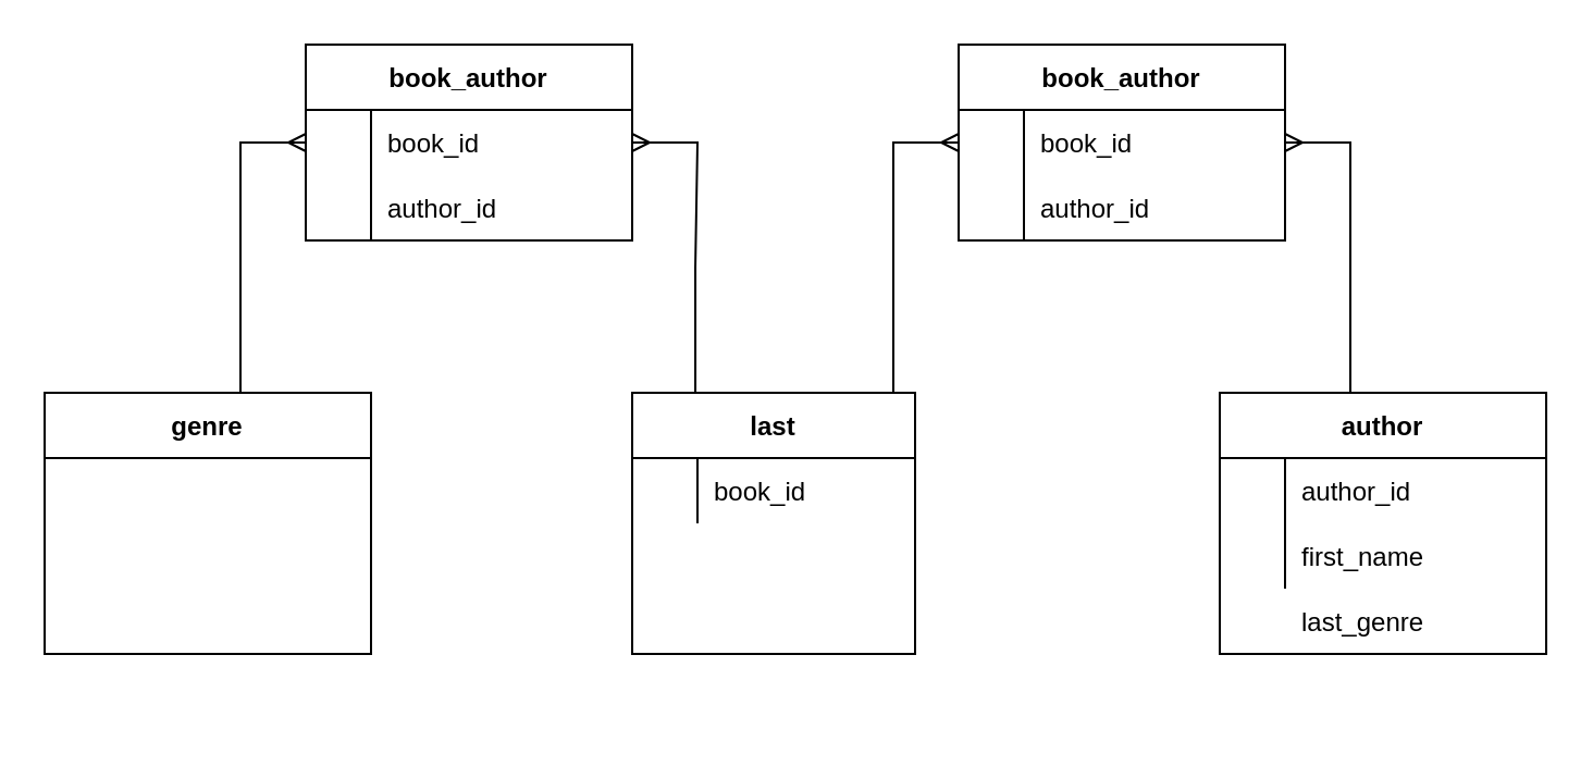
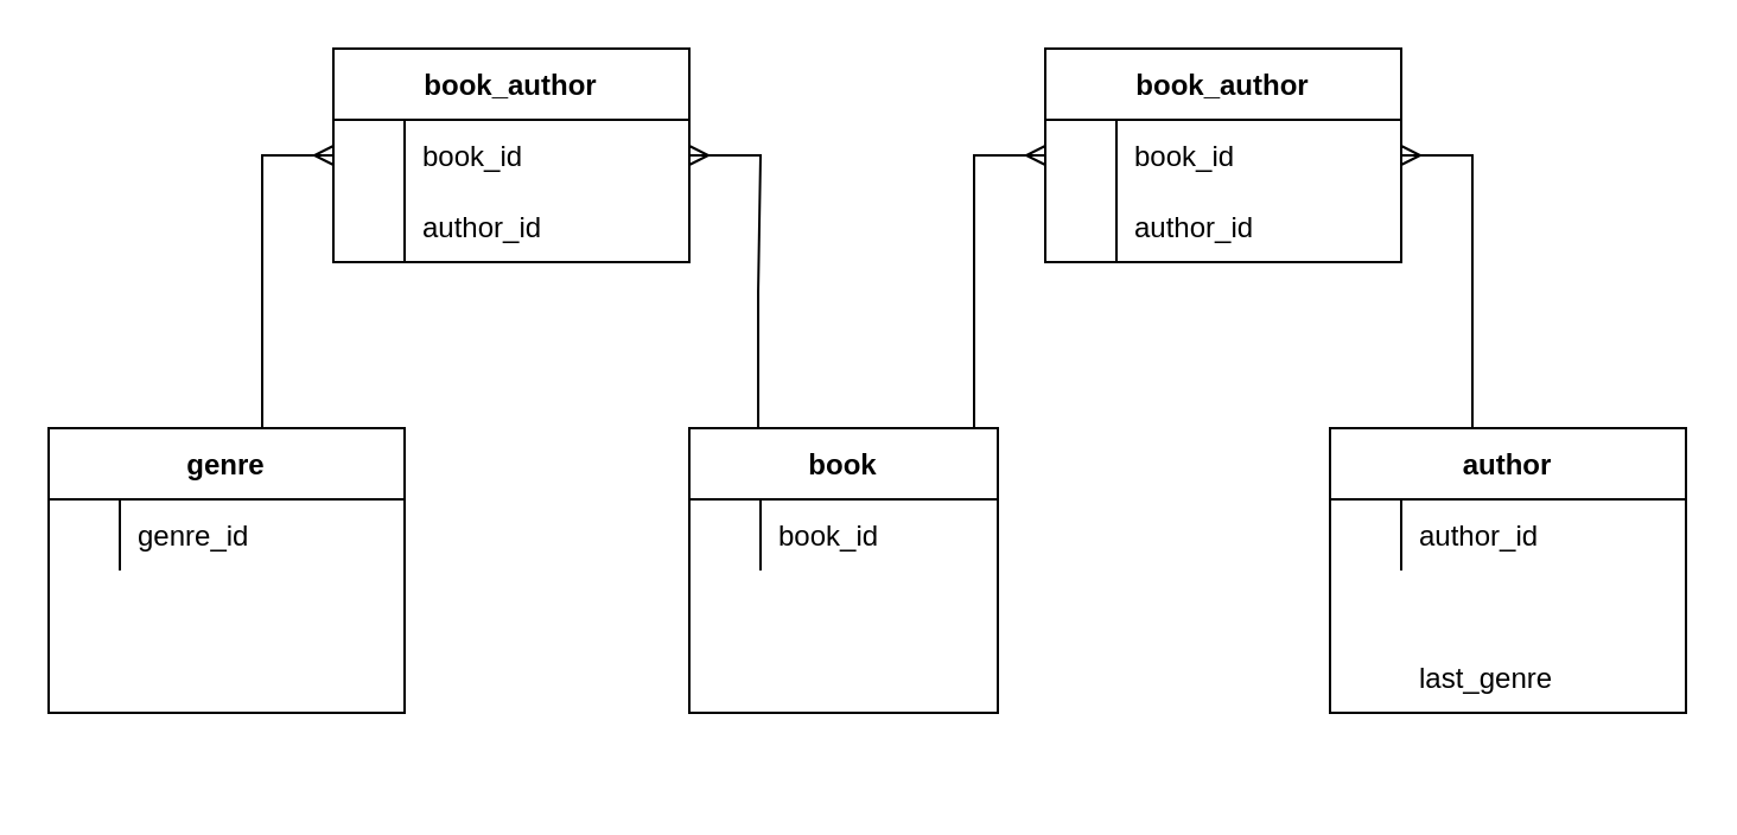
  <mxCell id="0" />
  <mxCell id="1" parent="0" />
- <mxCell id="2" value="last" style="shape=table;startSize=30;container=1;collapsible=1;childLayout=tableLayout;fixedRows=1;rowLines=0;fontStyle=1;align=center;resizeLast=1;" parent="1" vertex="1"><mxGeometry x="290" y="180" width="130" height="120" as="geometry" /></mxCell>
+ <mxCell id="2" value="book" style="shape=table;startSize=30;container=1;collapsible=1;childLayout=tableLayout;fixedRows=1;rowLines=0;fontStyle=1;align=center;resizeLast=1;" parent="1" vertex="1"><mxGeometry x="290" y="180" width="130" height="120" as="geometry" /></mxCell>
  <mxCell id="3" value="" style="shape=partialRectangle;collapsible=0;dropTarget=0;pointerEvents=0;fillColor=none;top=0;left=0;bottom=0;right=0;points=[[0,0.5],[1,0.5]];portConstraint=eastwest;" parent="2" vertex="1"><mxGeometry y="30" width="130" height="30" as="geometry" /></mxCell>
  <mxCell id="4" value="" style="shape=partialRectangle;connectable=0;fillColor=none;top=0;left=0;bottom=0;right=0;editable=1;overflow=hidden;" parent="3" vertex="1"><mxGeometry width="30" height="30" as="geometry"><mxRectangle width="30" height="30" as="alternateBounds" /></mxGeometry></mxCell>
  <mxCell id="5" value="book_id" style="shape=partialRectangle;connectable=0;fillColor=none;top=0;left=0;bottom=0;right=0;align=left;spacingLeft=6;overflow=hidden;" parent="3" vertex="1"><mxGeometry x="30" width="100" height="30" as="geometry"><mxRectangle width="100" height="30" as="alternateBounds" /></mxGeometry></mxCell>
  <mxCell id="6" value="" style="shape=partialRectangle;collapsible=0;dropTarget=0;pointerEvents=0;fillColor=none;top=0;left=0;bottom=0;right=0;points=[[0,0.5],[1,0.5]];portConstraint=eastwest;" parent="2" vertex="1"><mxGeometry y="60" width="130" height="30" as="geometry" /></mxCell>
  <mxCell id="7" value="" style="shape=partialRectangle;connectable=0;fillColor=none;top=0;left=0;bottom=0;right=0;editable=1;overflow=hidden;" parent="6" vertex="1"><mxGeometry width="30" height="30" as="geometry"><mxRectangle width="30" height="30" as="alternateBounds" /></mxGeometry></mxCell>
  <mxCell id="8" value="" style="shape=partialRectangle;collapsible=0;dropTarget=0;pointerEvents=0;fillColor=none;top=0;left=0;bottom=0;right=0;points=[[0,0.5],[1,0.5]];portConstraint=eastwest;" parent="2" vertex="1"><mxGeometry y="90" width="130" height="30" as="geometry" /></mxCell>
  <mxCell id="9" value="" style="shape=partialRectangle;connectable=0;fillColor=none;top=0;left=0;bottom=0;right=0;editable=1;overflow=hidden;" parent="8" vertex="1"><mxGeometry width="30" height="30" as="geometry"><mxRectangle width="30" height="30" as="alternateBounds" /></mxGeometry></mxCell>
  <mxCell id="10" value="book_author" style="shape=table;startSize=30;container=1;collapsible=1;childLayout=tableLayout;fixedRows=1;rowLines=0;fontStyle=1;align=center;resizeLast=1;" parent="1" vertex="1"><mxGeometry x="440" y="20" width="150" height="90" as="geometry" /></mxCell>
  <mxCell id="11" value="" style="shape=partialRectangle;collapsible=0;dropTarget=0;pointerEvents=0;fillColor=none;top=0;left=0;bottom=0;right=0;points=[[0,0.5],[1,0.5]];portConstraint=eastwest;" parent="10" vertex="1"><mxGeometry y="30" width="150" height="30" as="geometry" /></mxCell>
  <mxCell id="12" value="" style="shape=partialRectangle;connectable=0;fillColor=none;top=0;left=0;bottom=0;right=0;editable=1;overflow=hidden;" parent="11" vertex="1"><mxGeometry width="30" height="30" as="geometry"><mxRectangle width="30" height="30" as="alternateBounds" /></mxGeometry></mxCell>
  <mxCell id="13" value="book_id" style="shape=partialRectangle;connectable=0;fillColor=none;top=0;left=0;bottom=0;right=0;align=left;spacingLeft=6;overflow=hidden;" parent="11" vertex="1"><mxGeometry x="30" width="120" height="30" as="geometry"><mxRectangle width="120" height="30" as="alternateBounds" /></mxGeometry></mxCell>
  <mxCell id="14" value="" style="shape=partialRectangle;collapsible=0;dropTarget=0;pointerEvents=0;fillColor=none;top=0;left=0;bottom=0;right=0;points=[[0,0.5],[1,0.5]];portConstraint=eastwest;" parent="10" vertex="1"><mxGeometry y="60" width="150" height="30" as="geometry" /></mxCell>
  <mxCell id="15" value="" style="shape=partialRectangle;connectable=0;fillColor=none;top=0;left=0;bottom=0;right=0;editable=1;overflow=hidden;" parent="14" vertex="1"><mxGeometry width="30" height="30" as="geometry"><mxRectangle width="30" height="30" as="alternateBounds" /></mxGeometry></mxCell>
  <mxCell id="16" value="author_id" style="shape=partialRectangle;connectable=0;fillColor=none;top=0;left=0;bottom=0;right=0;align=left;spacingLeft=6;overflow=hidden;" parent="14" vertex="1"><mxGeometry x="30" width="120" height="30" as="geometry"><mxRectangle width="120" height="30" as="alternateBounds" /></mxGeometry></mxCell>
  <mxCell id="17" value="author" style="shape=table;startSize=30;container=1;collapsible=1;childLayout=tableLayout;fixedRows=1;rowLines=0;fontStyle=1;align=center;resizeLast=1;" vertex="1" parent="1"><mxGeometry x="560" y="180" width="150" height="120" as="geometry" /></mxCell>
  <mxCell id="18" value="" style="shape=partialRectangle;collapsible=0;dropTarget=0;pointerEvents=0;fillColor=none;top=0;left=0;bottom=0;right=0;points=[[0,0.5],[1,0.5]];portConstraint=eastwest;" vertex="1" parent="17"><mxGeometry y="30" width="150" height="30" as="geometry" /></mxCell>
  <mxCell id="19" value="" style="shape=partialRectangle;connectable=0;fillColor=none;top=0;left=0;bottom=0;right=0;editable=1;overflow=hidden;" vertex="1" parent="18"><mxGeometry width="30" height="30" as="geometry"><mxRectangle width="30" height="30" as="alternateBounds" /></mxGeometry></mxCell>
  <mxCell id="20" value="author_id" style="shape=partialRectangle;connectable=0;fillColor=none;top=0;left=0;bottom=0;right=0;align=left;spacingLeft=6;overflow=hidden;" vertex="1" parent="18"><mxGeometry x="30" width="120" height="30" as="geometry"><mxRectangle width="120" height="30" as="alternateBounds" /></mxGeometry></mxCell>
  <mxCell id="21" value="" style="shape=partialRectangle;collapsible=0;dropTarget=0;pointerEvents=0;fillColor=none;top=0;left=0;bottom=0;right=0;points=[[0,0.5],[1,0.5]];portConstraint=eastwest;" vertex="1" parent="17"><mxGeometry y="60" width="150" height="30" as="geometry" /></mxCell>
  <mxCell id="22" value="" style="shape=partialRectangle;connectable=0;fillColor=none;top=0;left=0;bottom=0;right=0;editable=1;overflow=hidden;" vertex="1" parent="21"><mxGeometry width="30" height="30" as="geometry"><mxRectangle width="30" height="30" as="alternateBounds" /></mxGeometry></mxCell>
- <mxCell id="23" value="first_name" style="shape=partialRectangle;connectable=0;fillColor=none;top=0;left=0;bottom=0;right=0;align=left;spacingLeft=6;overflow=hidden;" vertex="1" parent="21"><mxGeometry x="30" width="120" height="30" as="geometry"><mxRectangle width="120" height="30" as="alternateBounds" /></mxGeometry></mxCell>
  <mxCell id="24" value="" style="shape=partialRectangle;collapsible=0;dropTarget=0;pointerEvents=0;fillColor=none;top=0;left=0;bottom=0;right=0;points=[[0,0.5],[1,0.5]];portConstraint=eastwest;" vertex="1" parent="1"><mxGeometry x="560" y="300" width="150" height="30" as="geometry" /></mxCell>
  <mxCell id="25" value="" style="shape=partialRectangle;connectable=0;fillColor=none;top=0;left=0;bottom=0;right=0;editable=1;overflow=hidden;" vertex="1" parent="24"><mxGeometry width="30" height="30" as="geometry"><mxRectangle width="30" height="30" as="alternateBounds" /></mxGeometry></mxCell>
  <mxCell id="26" value="last_genre" style="shape=partialRectangle;connectable=0;fillColor=none;top=0;left=0;bottom=0;right=0;align=left;spacingLeft=6;overflow=hidden;" vertex="1" parent="1"><mxGeometry x="590" y="270" width="120" height="30" as="geometry"><mxRectangle width="120" height="30" as="alternateBounds" /></mxGeometry></mxCell>
  <mxCell id="27" value="genre" style="shape=table;startSize=30;container=1;collapsible=1;childLayout=tableLayout;fixedRows=1;rowLines=0;fontStyle=1;align=center;resizeLast=1;" vertex="1" parent="1"><mxGeometry x="20" y="180" width="150" height="120" as="geometry" /></mxCell>
  <mxCell id="28" value="" style="shape=partialRectangle;collapsible=0;dropTarget=0;pointerEvents=0;fillColor=none;top=0;left=0;bottom=0;right=0;points=[[0,0.5],[1,0.5]];portConstraint=eastwest;" vertex="1" parent="27"><mxGeometry y="30" width="150" height="30" as="geometry" /></mxCell>
  <mxCell id="29" value="" style="shape=partialRectangle;connectable=0;fillColor=none;top=0;left=0;bottom=0;right=0;editable=1;overflow=hidden;" vertex="1" parent="28"><mxGeometry width="30" height="30" as="geometry"><mxRectangle width="30" height="30" as="alternateBounds" /></mxGeometry></mxCell>
+ <mxCell id="30" value="genre_id" style="shape=partialRectangle;connectable=0;fillColor=none;top=0;left=0;bottom=0;right=0;align=left;spacingLeft=6;overflow=hidden;" vertex="1" parent="28"><mxGeometry x="30" width="120" height="30" as="geometry"><mxRectangle width="120" height="30" as="alternateBounds" /></mxGeometry></mxCell>
  <mxCell id="31" value="" style="shape=partialRectangle;collapsible=0;dropTarget=0;pointerEvents=0;fillColor=none;top=0;left=0;bottom=0;right=0;points=[[0,0.5],[1,0.5]];portConstraint=eastwest;" vertex="1" parent="27"><mxGeometry y="60" width="150" height="30" as="geometry" /></mxCell>
  <mxCell id="32" value="" style="shape=partialRectangle;connectable=0;fillColor=none;top=0;left=0;bottom=0;right=0;editable=1;overflow=hidden;" vertex="1" parent="31"><mxGeometry width="30" height="30" as="geometry"><mxRectangle width="30" height="30" as="alternateBounds" /></mxGeometry></mxCell>
  <mxCell id="33" value="book_author" style="shape=table;startSize=30;container=1;collapsible=1;childLayout=tableLayout;fixedRows=1;rowLines=0;fontStyle=1;align=center;resizeLast=1;" vertex="1" parent="1"><mxGeometry x="140" y="20" width="150" height="90" as="geometry" /></mxCell>
  <mxCell id="34" value="" style="shape=partialRectangle;collapsible=0;dropTarget=0;pointerEvents=0;fillColor=none;top=0;left=0;bottom=0;right=0;points=[[0,0.5],[1,0.5]];portConstraint=eastwest;" vertex="1" parent="33"><mxGeometry y="30" width="150" height="30" as="geometry" /></mxCell>
  <mxCell id="35" value="" style="shape=partialRectangle;connectable=0;fillColor=none;top=0;left=0;bottom=0;right=0;editable=1;overflow=hidden;" vertex="1" parent="34"><mxGeometry width="30" height="30" as="geometry"><mxRectangle width="30" height="30" as="alternateBounds" /></mxGeometry></mxCell>
  <mxCell id="36" value="book_id" style="shape=partialRectangle;connectable=0;fillColor=none;top=0;left=0;bottom=0;right=0;align=left;spacingLeft=6;overflow=hidden;" vertex="1" parent="34"><mxGeometry x="30" width="120" height="30" as="geometry"><mxRectangle width="120" height="30" as="alternateBounds" /></mxGeometry></mxCell>
  <mxCell id="37" value="" style="shape=partialRectangle;collapsible=0;dropTarget=0;pointerEvents=0;fillColor=none;top=0;left=0;bottom=0;right=0;points=[[0,0.5],[1,0.5]];portConstraint=eastwest;" vertex="1" parent="33"><mxGeometry y="60" width="150" height="30" as="geometry" /></mxCell>
  <mxCell id="38" value="" style="shape=partialRectangle;connectable=0;fillColor=none;top=0;left=0;bottom=0;right=0;editable=1;overflow=hidden;" vertex="1" parent="37"><mxGeometry width="30" height="30" as="geometry"><mxRectangle width="30" height="30" as="alternateBounds" /></mxGeometry></mxCell>
  <mxCell id="39" value="author_id" style="shape=partialRectangle;connectable=0;fillColor=none;top=0;left=0;bottom=0;right=0;align=left;spacingLeft=6;overflow=hidden;" vertex="1" parent="37"><mxGeometry x="30" width="120" height="30" as="geometry"><mxRectangle width="120" height="30" as="alternateBounds" /></mxGeometry></mxCell>
  <mxCell id="40" value="" style="edgeStyle=entityRelationEdgeStyle;fontSize=12;html=1;endArrow=ERmany;rounded=0;entryX=1;entryY=0.5;entryDx=0;entryDy=0;exitX=0.6;exitY=0;exitDx=0;exitDy=0;exitPerimeter=0;" edge="1" parent="1" source="17" target="11"><mxGeometry width="100" height="100" relative="1" as="geometry"><mxPoint x="410" y="280" as="sourcePoint" /><mxPoint x="510" y="180" as="targetPoint" /></mxGeometry></mxCell>
  <mxCell id="41" value="" style="edgeStyle=entityRelationEdgeStyle;fontSize=12;html=1;endArrow=ERmany;rounded=0;entryX=0;entryY=0.5;entryDx=0;entryDy=0;" edge="1" parent="1" target="11"><mxGeometry width="100" height="100" relative="1" as="geometry"><mxPoint x="380" y="180" as="sourcePoint" /><mxPoint x="510" y="180" as="targetPoint" /></mxGeometry></mxCell>
  <mxCell id="42" value="" style="edgeStyle=entityRelationEdgeStyle;fontSize=12;html=1;endArrow=ERmany;rounded=0;entryX=1;entryY=0.5;entryDx=0;entryDy=0;exitX=0.454;exitY=0;exitDx=0;exitDy=0;exitPerimeter=0;" edge="1" parent="1" source="2" target="34"><mxGeometry width="100" height="100" relative="1" as="geometry"><mxPoint x="410" y="280" as="sourcePoint" /><mxPoint x="510" y="180" as="targetPoint" /></mxGeometry></mxCell>
  <mxCell id="43" value="" style="edgeStyle=entityRelationEdgeStyle;fontSize=12;html=1;endArrow=ERmany;rounded=0;entryX=0;entryY=0.5;entryDx=0;entryDy=0;" edge="1" parent="1" target="34"><mxGeometry width="100" height="100" relative="1" as="geometry"><mxPoint x="80" y="180" as="sourcePoint" /><mxPoint x="510" y="180" as="targetPoint" /></mxGeometry></mxCell>
